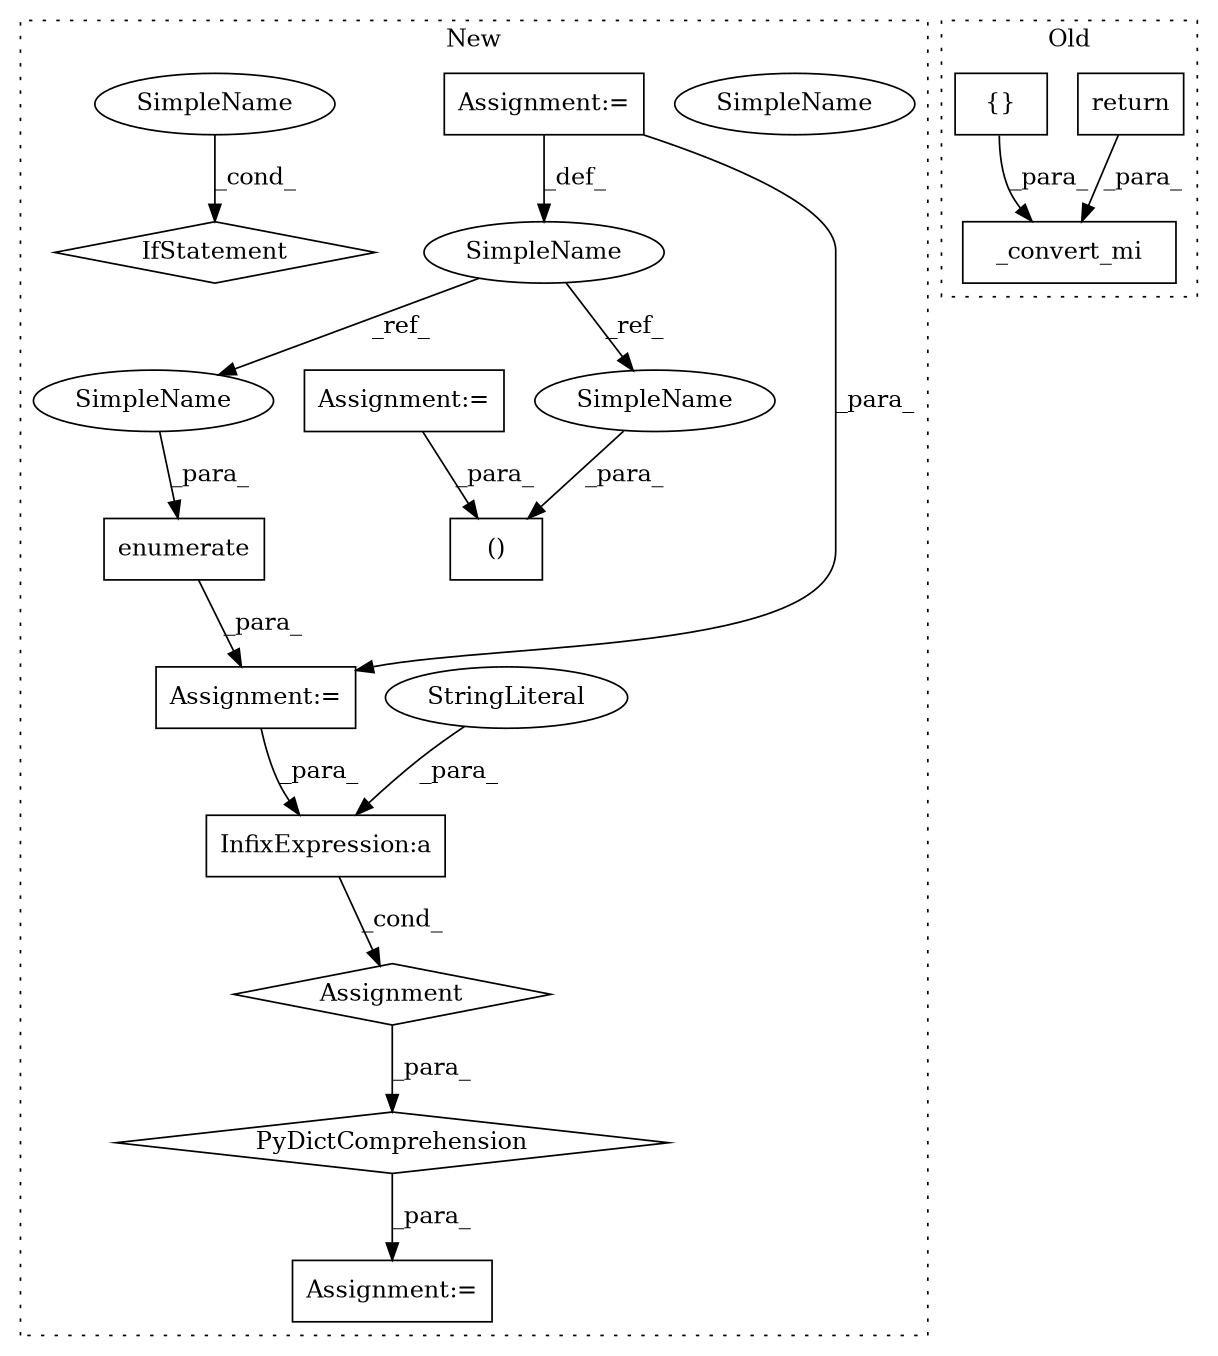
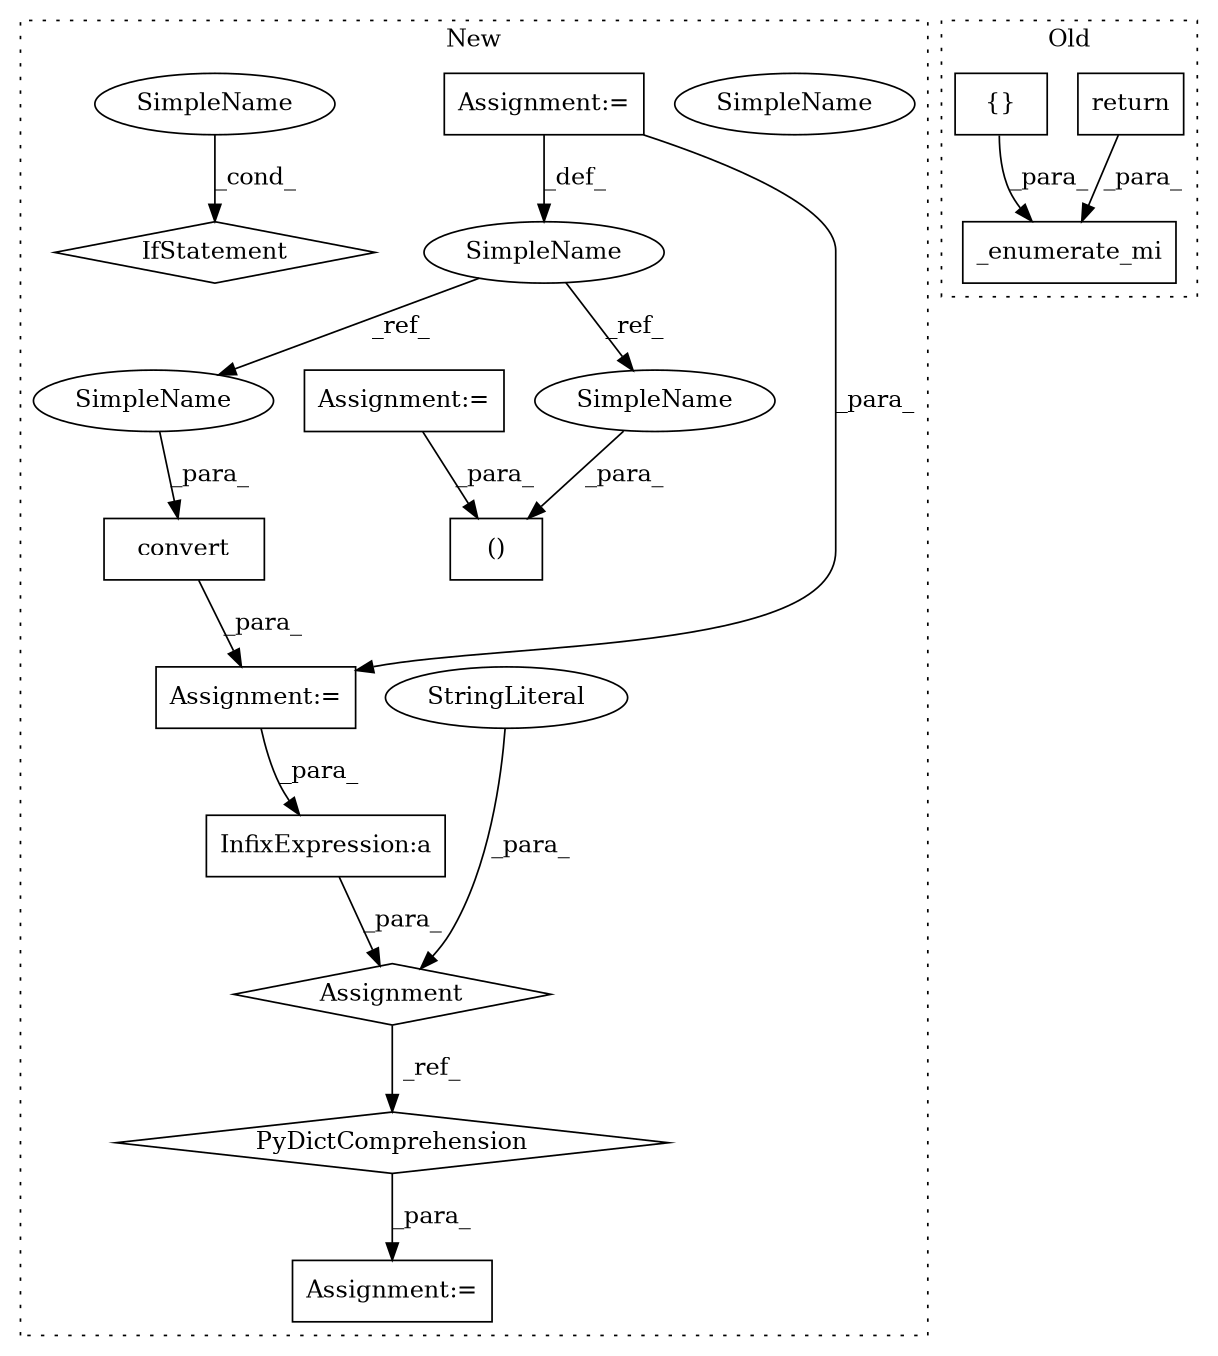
  digraph {
    node [a=42 l=4 s=7744 shape=box]
    n1 [a=25 l=33 label=IfStatement shape=diamond]
    n2 [a=27 l=3 label="InfixExpression:a" s=7653]
    n3 [l=5 label=SimpleName s=7772 shape=ellipse]
    n4 [a=45 l=8 label=StringLiteral s=7645 shape=ellipse]
    n5 [a=110 l=141 label=PyDictComprehension s=7644 shape=diamond]
    n6 [a=113 l=33 label=Assignment shape=diamond]
-   n7 [a=32 l="10,1" label=enumerate s="7753,7767"]
+   n7 [a=32 l="10,1" label=convert s="7753,7767"]
    n8 [a=7 l=33 label="Assignment:="]
    n9 [a=7 l=14 label="Assignment:=" s=7630]
    n10 [label=SimpleName s=6864 shape=ellipse]
    n11 [a=106 l=19 label="()" s=7531]
    n12 [a=7 l=2 label="Assignment:=" s=6742]
    n13 [a=7 label="Assignment:=" s=6864]
    n14 [label=SimpleName s=7531 shape=ellipse]
    n15 [label=SimpleName s=7763 shape=ellipse]
    n16 [l=5 label=SimpleName s=7772 shape=ellipse]
-   n17 [a=32 l="12,1" label=_convert_mi s="6607,6647"]
+   n17 [a=32 l="12,1" label=_enumerate_mi s="6607,6647"]
    n18 [a=41 l=7 label=return s=6600]
    n19 [a=4 l=2 label="{}" s=6227]
    subgraph cluster_1 {
      label=New
      style=dotted
      n1
      n2
      n3
      n4
      n5
      n6
      n7
      n8
      n9
      n10
      n11
      n12
      n13
      n14
      n15
      n16
    }
    subgraph cluster_2 {
      label=Old
      style=dotted
      n17
      n18
      n19
    }
-   n2 -> n6 [label=_cond_]
-   n4 -> n2 [label=_para_]
+   n2 -> n6 [label=_para_]
+   n4 -> n6 [label=_para_]
    n5 -> n9 [label=_para_]
-   n6 -> n5 [label=_para_]
+   n6 -> n5 [label=_ref_]
    n7 -> n8 [label=_para_]
    n8 -> n2 [label=_para_]
    n10 -> n14 [label=_ref_]
    n10 -> n15 [label=_ref_]
    n12 -> n11 [label=_para_]
    n13 -> n8 [label=_para_]
    n13 -> n10 [label=_def_]
    n14 -> n11 [label=_para_]
    n15 -> n7 [label=_para_]
    n16 -> n1 [label=_cond_]
    n18 -> n17 [label=_para_]
    n19 -> n17 [label=_para_]
  }
